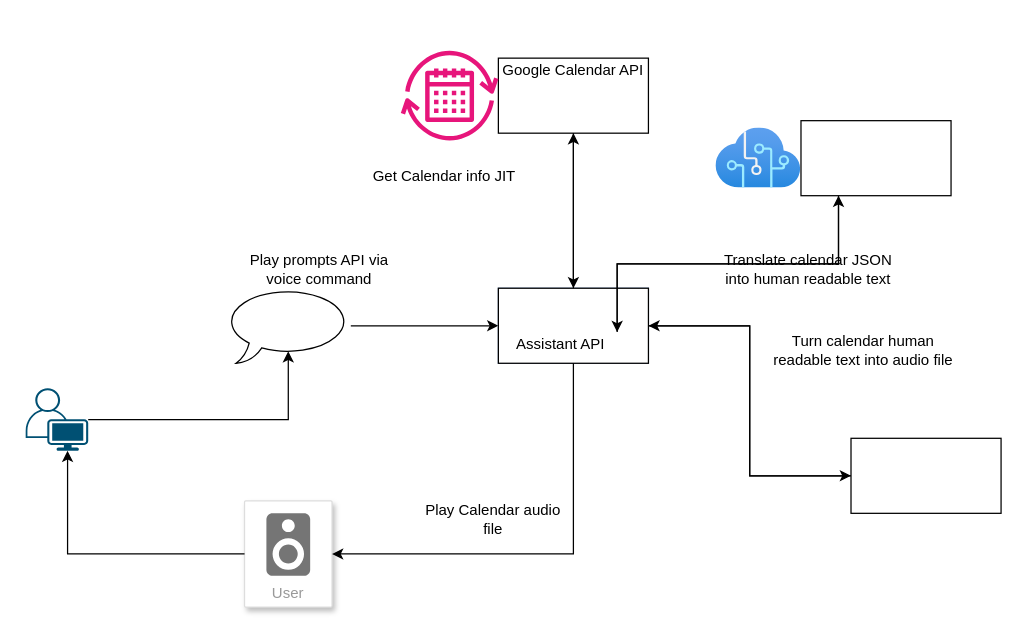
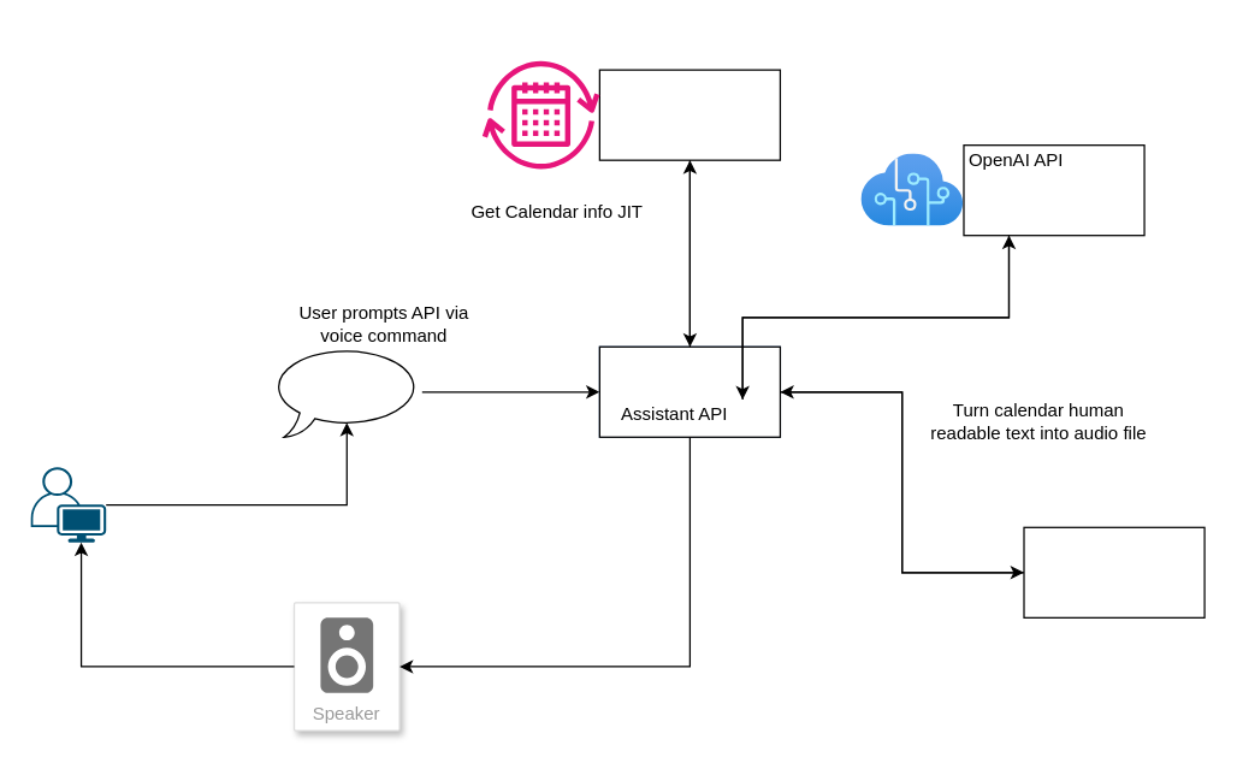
  <mxCell id="0" />
  <mxCell id="1" parent="0" />
  <mxCell id="2" style="edgeStyle=orthogonalEdgeStyle;rounded=0;orthogonalLoop=1;jettySize=auto;html=1;" edge="1" parent="1" source="3" target="11"><mxGeometry relative="1" as="geometry" /></mxCell>
  <mxCell id="3" value="" style="whiteSpace=wrap;html=1;shape=mxgraph.basic.oval_callout" vertex="1" parent="1"><mxGeometry x="180" y="230" width="100" height="60" as="geometry" /></mxCell>
- <mxCell id="4" value="Play prompts API via voice command" style="text;html=1;align=center;verticalAlign=middle;whiteSpace=wrap;rounded=0;" vertex="1" parent="1"><mxGeometry x="190" y="180" width="130" height="70" as="geometry" /></mxCell>
+ <mxCell id="4" value="User prompts API via voice command" style="text;html=1;align=center;verticalAlign=middle;whiteSpace=wrap;rounded=0;" vertex="1" parent="1"><mxGeometry x="190" y="180" width="130" height="70" as="geometry" /></mxCell>
  <mxCell id="5" value="" style="group" vertex="1" connectable="0" parent="1"><mxGeometry x="320" width="198" height="92" as="geometry" y="20" /></mxCell>
  <mxCell id="6" value="" style="group" vertex="1" connectable="0" parent="5"><mxGeometry y="20" width="198" height="72" as="geometry" /></mxCell>
  <mxCell id="7" value="" style="rounded=0;whiteSpace=wrap;html=1;" vertex="1" parent="6"><mxGeometry x="78" y="6" width="120" height="60" as="geometry" /></mxCell>
  <mxCell id="8" value="" style="sketch=0;outlineConnect=0;fontColor=#232F3E;gradientColor=none;fillColor=#E7157B;strokeColor=none;dashed=0;verticalLabelPosition=bottom;verticalAlign=top;align=center;html=1;fontSize=12;fontStyle=0;aspect=fixed;pointerEvents=1;shape=mxgraph.aws4.systems_manager_change_calendar;" vertex="1" parent="6"><mxGeometry width="78" height="72" as="geometry" /></mxCell>
- <mxCell id="9" value="Google Calendar API" style="text;html=1;align=center;verticalAlign=middle;whiteSpace=wrap;rounded=0;" vertex="1" parent="6"><mxGeometry x="78" y="6" width="120" height="20" as="geometry" /></mxCell>
  <mxCell id="10" value="" style="group;fillColor=#dae8fc;strokeColor=#6c8ebf;" vertex="1" connectable="0" parent="1"><mxGeometry x="398" y="230" width="120" height="60" as="geometry" /></mxCell>
  <mxCell id="11" value="" style="rounded=0;whiteSpace=wrap;html=1;" vertex="1" parent="10"><mxGeometry width="120" height="60" as="geometry" /></mxCell>
  <mxCell id="12" value="Assistant API" style="text;html=1;align=center;verticalAlign=middle;whiteSpace=wrap;rounded=0;" vertex="1" parent="10"><mxGeometry x="5" y="35" width="90" height="20" as="geometry" /></mxCell>
  <mxCell id="13" style="edgeStyle=orthogonalEdgeStyle;rounded=0;orthogonalLoop=1;jettySize=auto;html=1;exitX=0.5;exitY=1;exitDx=0;exitDy=0;" edge="1" parent="1" source="7" target="11"><mxGeometry relative="1" as="geometry" /></mxCell>
  <mxCell id="14" style="edgeStyle=orthogonalEdgeStyle;rounded=0;orthogonalLoop=1;jettySize=auto;html=1;" edge="1" parent="1" source="11" target="7"><mxGeometry relative="1" as="geometry" /></mxCell>
  <mxCell id="15" value="" style="group" vertex="1" connectable="0" parent="1"><mxGeometry x="640" y="96" width="120" height="60" as="geometry" /></mxCell>
  <mxCell id="16" value="" style="rounded=0;whiteSpace=wrap;html=1;" vertex="1" parent="15"><mxGeometry width="120" height="60" as="geometry" /></mxCell>
+ <mxCell id="17" value="OpenAI API" style="text;html=1;align=center;verticalAlign=middle;whiteSpace=wrap;rounded=0;" vertex="1" parent="15"><mxGeometry width="70" height="19" as="geometry" /></mxCell>
  <mxCell id="18" style="edgeStyle=orthogonalEdgeStyle;rounded=0;orthogonalLoop=1;jettySize=auto;html=1;exitX=1;exitY=0;exitDx=0;exitDy=0;entryX=0.25;entryY=1;entryDx=0;entryDy=0;" edge="1" parent="1" source="12" target="16"><mxGeometry relative="1" as="geometry" /></mxCell>
  <mxCell id="19" style="edgeStyle=orthogonalEdgeStyle;rounded=0;orthogonalLoop=1;jettySize=auto;html=1;exitX=0.25;exitY=1;exitDx=0;exitDy=0;entryX=1;entryY=0;entryDx=0;entryDy=0;" edge="1" parent="1" source="16" target="12"><mxGeometry relative="1" as="geometry" /></mxCell>
  <mxCell id="20" value="" style="image;aspect=fixed;html=1;points=[];align=center;fontSize=12;image=img/lib/azure2/ai_machine_learning/Cognitive_Services.svg;" vertex="1" parent="1"><mxGeometry x="572" y="102" width="68" height="48" as="geometry" /></mxCell>
  <mxCell id="21" value="" style="points=[[0.35,0,0],[0.98,0.51,0],[1,0.71,0],[0.67,1,0],[0,0.795,0],[0,0.65,0]];verticalLabelPosition=bottom;sketch=0;html=1;verticalAlign=top;aspect=fixed;align=center;pointerEvents=1;shape=mxgraph.cisco19.user;fillColor=#005073;strokeColor=none;" vertex="1" parent="1"><mxGeometry x="20" y="310" width="50" height="50" as="geometry" /></mxCell>
  <mxCell id="22" style="edgeStyle=orthogonalEdgeStyle;rounded=0;orthogonalLoop=1;jettySize=auto;html=1;entryX=0.5;entryY=0.84;entryDx=0;entryDy=0;entryPerimeter=0;" edge="1" parent="1" source="21" target="3"><mxGeometry relative="1" as="geometry" /></mxCell>
- <mxCell id="23" value="User" style="strokeColor=#dddddd;shadow=1;strokeWidth=1;rounded=1;absoluteArcSize=1;arcSize=2;labelPosition=center;verticalLabelPosition=middle;align=center;verticalAlign=bottom;spacingLeft=0;fontColor=#999999;fontSize=12;whiteSpace=wrap;spacingBottom=2;html=1;" vertex="1" parent="1"><mxGeometry x="195" y="400" width="70" height="85" as="geometry" /></mxCell>
+ <mxCell id="23" value="Speaker" style="strokeColor=#dddddd;shadow=1;strokeWidth=1;rounded=1;absoluteArcSize=1;arcSize=2;labelPosition=center;verticalLabelPosition=middle;align=center;verticalAlign=bottom;spacingLeft=0;fontColor=#999999;fontSize=12;whiteSpace=wrap;spacingBottom=2;html=1;" vertex="1" parent="1"><mxGeometry x="195" y="400" width="70" height="85" as="geometry" /></mxCell>
  <mxCell id="24" value="" style="sketch=0;dashed=0;connectable=0;html=1;fillColor=#757575;strokeColor=none;shape=mxgraph.gcp2.speaker;part=1;" vertex="1" parent="23"><mxGeometry x="0.5" width="35" height="50" relative="1" as="geometry"><mxPoint x="-17.5" y="10" as="offset" /></mxGeometry></mxCell>
  <mxCell id="25" style="edgeStyle=orthogonalEdgeStyle;rounded=0;orthogonalLoop=1;jettySize=auto;html=1;exitX=0.5;exitY=1;exitDx=0;exitDy=0;entryX=1;entryY=0.5;entryDx=0;entryDy=0;" edge="1" parent="1" source="11" target="23"><mxGeometry relative="1" as="geometry" /></mxCell>
- <mxCell id="26" value="Get Calendar info JIT" style="text;html=1;align=center;verticalAlign=middle;whiteSpace=wrap;rounded=0;" vertex="1" parent="1"><mxGeometry x="285" y="126" width="140" height="30" as="geometry" /></mxCell>
- <mxCell id="27" value="Translate calendar JSON into human readable text" style="text;html=1;align=center;verticalAlign=middle;whiteSpace=wrap;rounded=0;" vertex="1" parent="1"><mxGeometry x="572" y="200" width="148" height="30" as="geometry" /></mxCell>
+ <mxCell id="26" value="Get Calendar info JIT" style="text;html=1;align=center;verticalAlign=middle;whiteSpace=wrap;rounded=0;" vertex="1" parent="1"><mxGeometry x="300" y="126" width="140" height="30" as="geometry" /></mxCell>
  <mxCell id="28" style="edgeStyle=orthogonalEdgeStyle;rounded=0;orthogonalLoop=1;jettySize=auto;html=1;exitX=0;exitY=0.5;exitDx=0;exitDy=0;entryX=0.67;entryY=1;entryDx=0;entryDy=0;entryPerimeter=0;" edge="1" parent="1" source="23" target="21"><mxGeometry relative="1" as="geometry" /></mxCell>
- <mxCell id="29" value="Play Calendar audio file" style="text;html=1;align=center;verticalAlign=middle;whiteSpace=wrap;rounded=0;" vertex="1" parent="1"><mxGeometry x="334" y="400" width="120" height="30" as="geometry" /></mxCell>
  <mxCell id="30" value="" style="group" vertex="1" connectable="0" parent="1"><mxGeometry x="680" y="350" width="120" height="60" as="geometry" /></mxCell>
  <mxCell id="31" value="" style="rounded=0;whiteSpace=wrap;html=1;" vertex="1" parent="30"><mxGeometry width="120" height="60" as="geometry" /></mxCell>
  <mxCell id="32" style="edgeStyle=orthogonalEdgeStyle;rounded=0;orthogonalLoop=1;jettySize=auto;html=1;exitX=1;exitY=0.5;exitDx=0;exitDy=0;entryX=0;entryY=0.5;entryDx=0;entryDy=0;" edge="1" parent="1" source="11" target="31"><mxGeometry relative="1" as="geometry" /></mxCell>
  <mxCell id="33" style="edgeStyle=orthogonalEdgeStyle;rounded=0;orthogonalLoop=1;jettySize=auto;html=1;exitX=0;exitY=0.5;exitDx=0;exitDy=0;entryX=1;entryY=0.5;entryDx=0;entryDy=0;" edge="1" parent="1" source="31" target="11"><mxGeometry relative="1" as="geometry" /></mxCell>
  <mxCell id="34" value="Turn calendar human readable text into audio file" style="text;html=1;align=center;verticalAlign=middle;whiteSpace=wrap;rounded=0;" vertex="1" parent="1"><mxGeometry x="615" y="265" width="150" height="30" as="geometry" /></mxCell>
